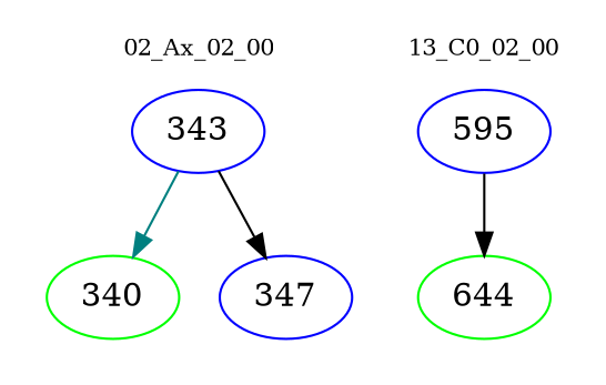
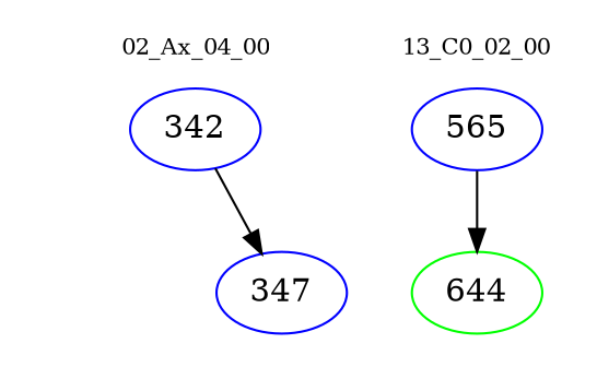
  digraph {
    node [color=blue]
    edge [color=black]
-   n1 [label=343]
-   n2 [color=green label=340]
+   n1 [label=342]
    n3 [label=347]
-   n4 [label=595]
+   n4 [label=565]
    n5 [color=green label=644]
    subgraph cluster_1 {
      color=white
      fontsize=10
-     label="02_Ax_02_00"
+     label="02_Ax_04_00"
      n1
-     n2
      n3
    }
    subgraph cluster_2 {
      color=white
      fontsize=10
      label="13_C0_02_00"
      n4
      n5
    }
-   n1 -> n2 [color=teal]
    n1 -> n3
    n4 -> n5
  }
